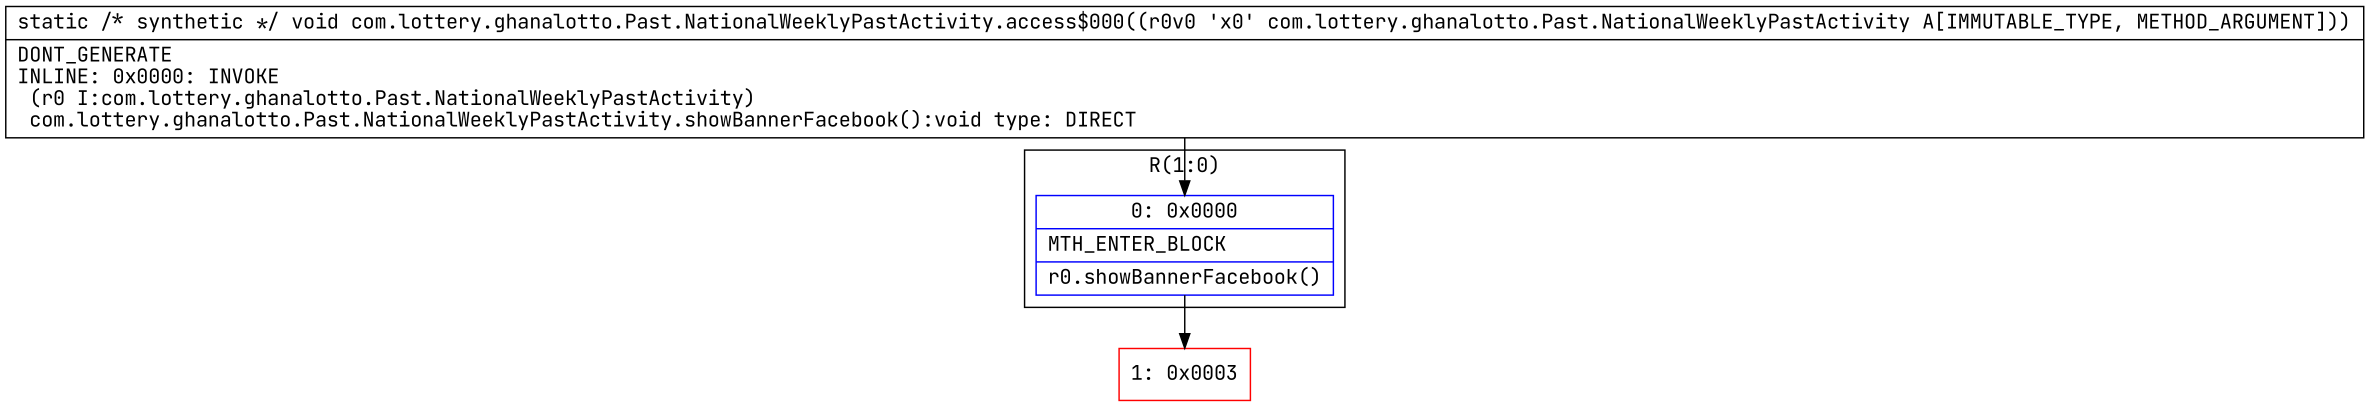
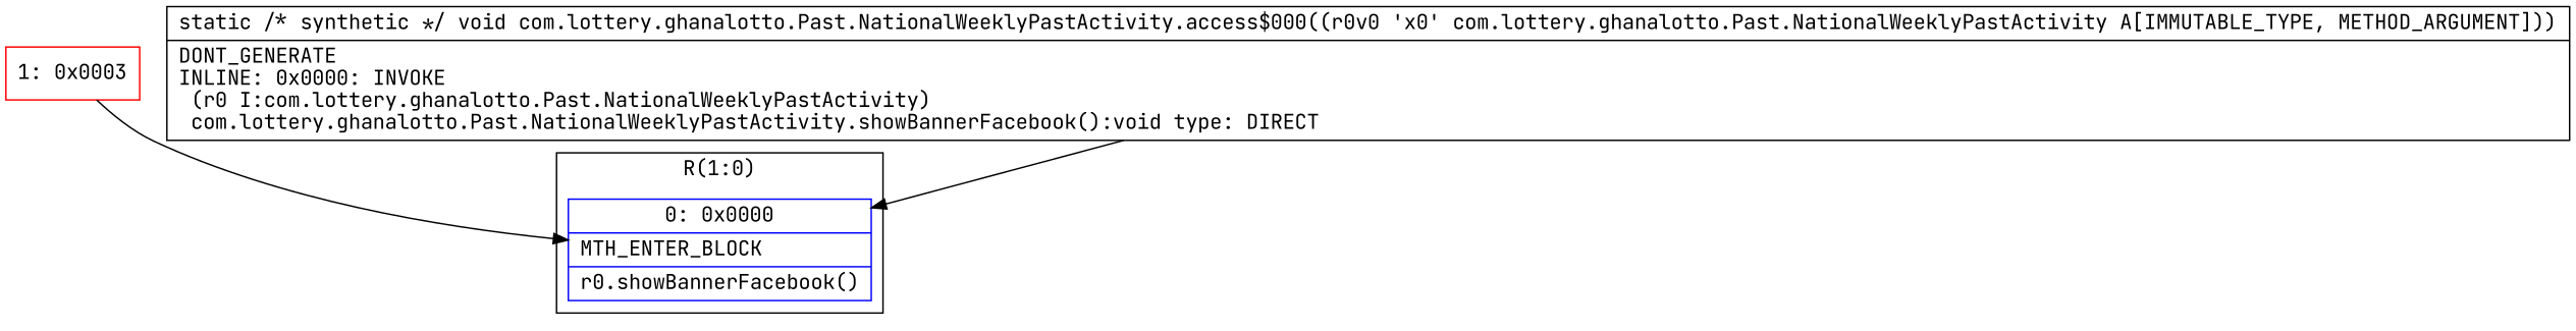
  digraph {
    fontname="JetBrains Mono"
    node [shape=record fontname="JetBrains Mono"]
    edge [fontname="JetBrains Mono"]
    n1 [color=blue label="{0\:\ 0x0000|MTH_ENTER_BLOCK\l|r0.showBannerFacebook()\l}"]
    n2 [color=red label="{1\:\ 0x0003}"]
    n3 [label="{static \/* synthetic *\/ void com.lottery.ghanalotto.Past.NationalWeeklyPastActivity.access$000((r0v0 'x0' com.lottery.ghanalotto.Past.NationalWeeklyPastActivity A[IMMUTABLE_TYPE, METHOD_ARGUMENT]))  | DONT_GENERATE\lINLINE: 0x0000: INVOKE  \l  (r0 I:com.lottery.ghanalotto.Past.NationalWeeklyPastActivity)\l com.lottery.ghanalotto.Past.NationalWeeklyPastActivity.showBannerFacebook():void type: DIRECT\l}"]
    subgraph cluster_1 {
      label="R(1:0)"
      n1
    }
-   n1 -> n2
+   n2 -> n1
    n3 -> n1
  }
